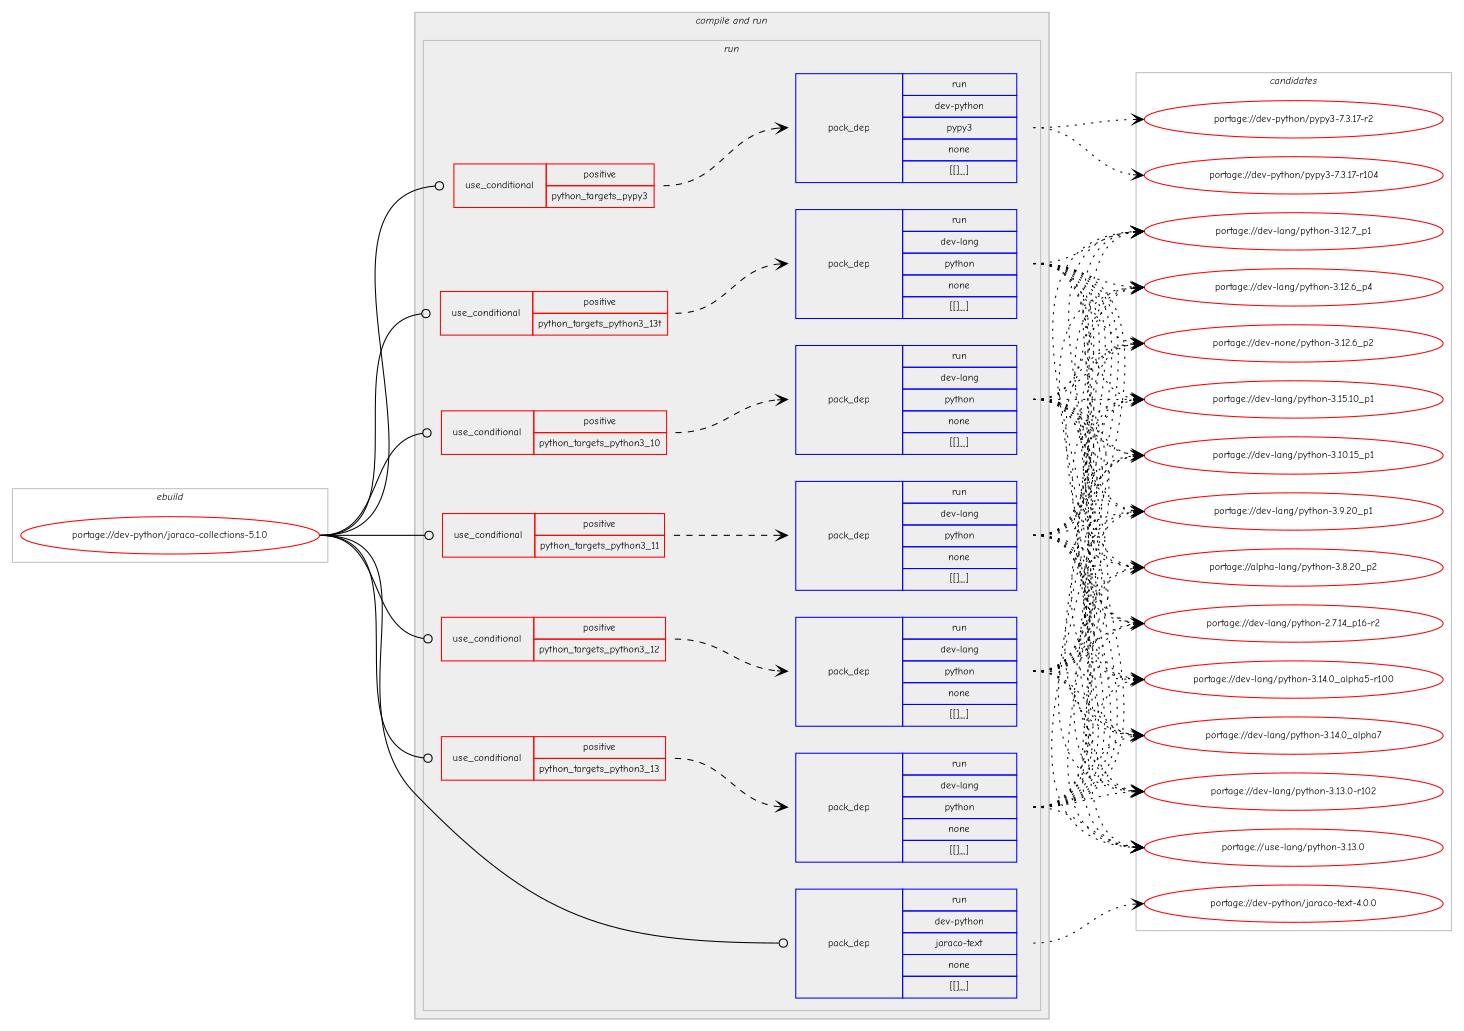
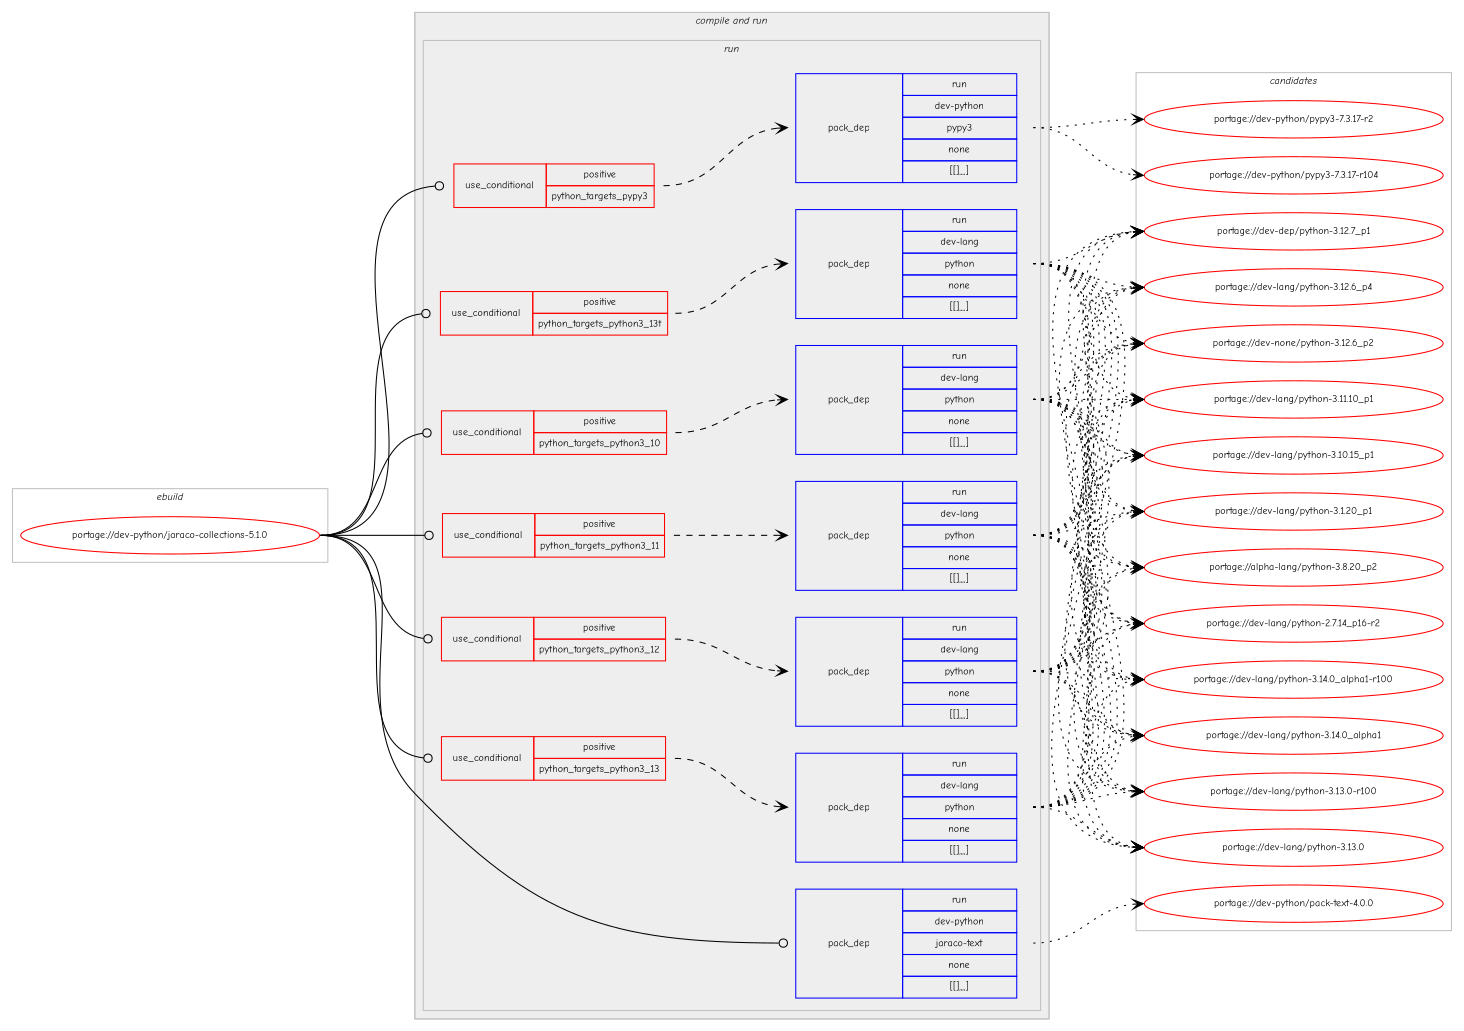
  digraph {
    compound=true
    concentrate=true
    fontname="Comic Neue"
    fontsize=10
    newrank=true
    rankdir=LR
    ranksep=1.5
    node [color=red fontname="Comic Neue" fontsize=10]
    edge [arrowhead=vee fontname="Comic Neue" headport=w style=dotted tailport=e weight=100]
    n1 [label="portage://dev-python/jaraco-collections-5.1.0" width=4]
    n2 [color=blue label=<<TABLE BORDER="0" CELLBORDER="1" CELLSPACING="0" CELLPADDING="4" WIDTH="220"><TR><TD ROWSPAN="6" CELLPADDING="30">pack_dep</TD></TR><TR><TD WIDTH="110">run</TD></TR><TR><TD>dev-python</TD></TR><TR><TD>pypy3</TD></TR><TR><TD>none</TD></TR><TR><TD>[[],,,,]</TD></TR></TABLE>> shape=none]
    n3 [label=<<TABLE BORDER="0" CELLBORDER="1" CELLSPACING="0" CELLPADDING="4"><TR><TD ROWSPAN="3" CELLPADDING="10">use_conditional</TD></TR><TR><TD>positive</TD></TR><TR><TD>python_targets_pypy3</TD></TR></TABLE>> shape=none]
    n4 [color=blue label=<<TABLE BORDER="0" CELLBORDER="1" CELLSPACING="0" CELLPADDING="4" WIDTH="220"><TR><TD ROWSPAN="6" CELLPADDING="30">pack_dep</TD></TR><TR><TD WIDTH="110">run</TD></TR><TR><TD>dev-lang</TD></TR><TR><TD>python</TD></TR><TR><TD>none</TD></TR><TR><TD>[[],,,,]</TD></TR></TABLE>> shape=none]
    n5 [label=<<TABLE BORDER="0" CELLBORDER="1" CELLSPACING="0" CELLPADDING="4"><TR><TD ROWSPAN="3" CELLPADDING="10">use_conditional</TD></TR><TR><TD>positive</TD></TR><TR><TD>python_targets_python3_10</TD></TR></TABLE>> shape=none]
    n6 [color=blue label=<<TABLE BORDER="0" CELLBORDER="1" CELLSPACING="0" CELLPADDING="4" WIDTH="220"><TR><TD ROWSPAN="6" CELLPADDING="30">pack_dep</TD></TR><TR><TD WIDTH="110">run</TD></TR><TR><TD>dev-lang</TD></TR><TR><TD>python</TD></TR><TR><TD>none</TD></TR><TR><TD>[[],,,,]</TD></TR></TABLE>> shape=none]
    n7 [label=<<TABLE BORDER="0" CELLBORDER="1" CELLSPACING="0" CELLPADDING="4"><TR><TD ROWSPAN="3" CELLPADDING="10">use_conditional</TD></TR><TR><TD>positive</TD></TR><TR><TD>python_targets_python3_11</TD></TR></TABLE>> shape=none]
    n8 [color=blue label=<<TABLE BORDER="0" CELLBORDER="1" CELLSPACING="0" CELLPADDING="4" WIDTH="220"><TR><TD ROWSPAN="6" CELLPADDING="30">pack_dep</TD></TR><TR><TD WIDTH="110">run</TD></TR><TR><TD>dev-lang</TD></TR><TR><TD>python</TD></TR><TR><TD>none</TD></TR><TR><TD>[[],,,,]</TD></TR></TABLE>> shape=none]
    n9 [label=<<TABLE BORDER="0" CELLBORDER="1" CELLSPACING="0" CELLPADDING="4"><TR><TD ROWSPAN="3" CELLPADDING="10">use_conditional</TD></TR><TR><TD>positive</TD></TR><TR><TD>python_targets_python3_12</TD></TR></TABLE>> shape=none]
    n10 [color=blue label=<<TABLE BORDER="0" CELLBORDER="1" CELLSPACING="0" CELLPADDING="4" WIDTH="220"><TR><TD ROWSPAN="6" CELLPADDING="30">pack_dep</TD></TR><TR><TD WIDTH="110">run</TD></TR><TR><TD>dev-lang</TD></TR><TR><TD>python</TD></TR><TR><TD>none</TD></TR><TR><TD>[[],,,,]</TD></TR></TABLE>> shape=none]
    n11 [label=<<TABLE BORDER="0" CELLBORDER="1" CELLSPACING="0" CELLPADDING="4"><TR><TD ROWSPAN="3" CELLPADDING="10">use_conditional</TD></TR><TR><TD>positive</TD></TR><TR><TD>python_targets_python3_13</TD></TR></TABLE>> shape=none]
    n12 [color=blue label=<<TABLE BORDER="0" CELLBORDER="1" CELLSPACING="0" CELLPADDING="4" WIDTH="220"><TR><TD ROWSPAN="6" CELLPADDING="30">pack_dep</TD></TR><TR><TD WIDTH="110">run</TD></TR><TR><TD>dev-lang</TD></TR><TR><TD>python</TD></TR><TR><TD>none</TD></TR><TR><TD>[[],,,,]</TD></TR></TABLE>> shape=none]
    n13 [label=<<TABLE BORDER="0" CELLBORDER="1" CELLSPACING="0" CELLPADDING="4"><TR><TD ROWSPAN="3" CELLPADDING="10">use_conditional</TD></TR><TR><TD>positive</TD></TR><TR><TD>python_targets_python3_13t</TD></TR></TABLE>> shape=none]
    n14 [color=blue label=<<TABLE BORDER="0" CELLBORDER="1" CELLSPACING="0" CELLPADDING="4" WIDTH="220"><TR><TD ROWSPAN="6" CELLPADDING="30">pack_dep</TD></TR><TR><TD WIDTH="110">run</TD></TR><TR><TD>dev-python</TD></TR><TR><TD>jaraco-text</TD></TR><TR><TD>none</TD></TR><TR><TD>[[],,,,]</TD></TR></TABLE>> shape=none]
    n15 [label="portage://dev-python/pypy3-7.3.17-r2" width=4]
    n16 [label="portage://dev-python/pypy3-7.3.17-r104" width=4]
-   n17 [label="portage://dev-lang/python-3.14.0_alpha5-r100" width=4]
-   n18 [label="portage://dev-lang/python-3.14.0_alpha7" width=4]
-   n19 [label="portage://dev-lang/python-3.13.0-r102" width=4]
-   n20 [label="portage://use-lang/python-3.13.0" width=4]
-   n21 [label="portage://dev-lang/python-3.12.7_p1" width=4]
+   n17 [label="portage://dev-lang/python-3.14.0_alpha1-r100" width=4]
+   n18 [label="portage://dev-lang/python-3.14.0_alpha1" width=4]
+   n19 [label="portage://dev-lang/python-3.13.0-r100" width=4]
+   n20 [label="portage://dev-lang/python-3.13.0" width=4]
+   n21 [label="portage://dev-dep/python-3.12.7_p1" width=4]
    n22 [label="portage://dev-lang/python-3.12.6_p4" width=4]
    n23 [label="portage://dev-none/python-3.12.6_p2" width=4]
-   n24 [label="portage://dev-lang/python-3.15.10_p1" width=4]
+   n24 [label="portage://dev-lang/python-3.11.10_p1" width=4]
    n25 [label="portage://dev-lang/python-3.10.15_p1" width=4]
-   n26 [label="portage://dev-lang/python-3.9.20_p1" width=4]
+   n26 [label="portage://dev-lang/python-3.1.20_p1" width=4]
    n27 [label="portage://alpha-lang/python-3.8.20_p2" width=4]
    n28 [label="portage://dev-lang/python-2.7.14_p16-r2" width=4]
-   n29 [label="portage://dev-python/jaraco-text-4.0.0" width=4]
+   n29 [label="portage://dev-python/pack-text-4.0.0" width=4]
    subgraph cluster_1 {
      color=gray
      label=<<i>ebuild</i>>
      n1
    }
    subgraph cluster_2 {
      color=gray
      label=<<i>dependencies</i>>
      subgraph cluster_3 {
        color=gray
        fillcolor="#eeeeee"
        label=<<i>compile</i>>
        style=filled
      }
      subgraph cluster_4 {
        color=gray
        fillcolor="#eeeeee"
        label=<<i>compile and run</i>>
        style=filled
      }
      subgraph cluster_5 {
        color=gray
        fillcolor="#eeeeee"
        label=<<i>run</i>>
        style=filled
        subgraph sub_6 {
          color=gray
          fillcolor="#eeeeee"
          label=<<i>run</i>>
          style=filled
          n3
          subgraph sub_7 {
            color=gray
            fillcolor="#eeeeee"
            label=<<i>run</i>>
            style=filled
            n2
          }
        }
        subgraph sub_8 {
          color=gray
          fillcolor="#eeeeee"
          label=<<i>run</i>>
          style=filled
          n5
          subgraph sub_9 {
            color=gray
            fillcolor="#eeeeee"
            label=<<i>run</i>>
            style=filled
            n4
          }
        }
        subgraph sub_10 {
          color=gray
          fillcolor="#eeeeee"
          label=<<i>run</i>>
          style=filled
          n7
          subgraph sub_11 {
            color=gray
            fillcolor="#eeeeee"
            label=<<i>run</i>>
            style=filled
            n6
          }
        }
        subgraph sub_12 {
          color=gray
          fillcolor="#eeeeee"
          label=<<i>run</i>>
          style=filled
          n9
          subgraph sub_13 {
            color=gray
            fillcolor="#eeeeee"
            label=<<i>run</i>>
            style=filled
            n8
          }
        }
        subgraph sub_14 {
          color=gray
          fillcolor="#eeeeee"
          label=<<i>run</i>>
          style=filled
          n11
          subgraph sub_15 {
            color=gray
            fillcolor="#eeeeee"
            label=<<i>run</i>>
            style=filled
            n10
          }
        }
        subgraph sub_16 {
          color=gray
          fillcolor="#eeeeee"
          label=<<i>run</i>>
          style=filled
          n13
          subgraph sub_17 {
            color=gray
            fillcolor="#eeeeee"
            label=<<i>run</i>>
            style=filled
            n12
          }
        }
        subgraph sub_18 {
          color=gray
          fillcolor="#eeeeee"
          label=<<i>run</i>>
          style=filled
          n14
        }
      }
    }
    subgraph cluster_19 {
      color=gray
      label=<<i>candidates</i>>
      rank=same
      subgraph sub_20 {
        color=black
        label=<<i>candidates</i>>
        nodesep=1
        rank=same
        n15
        n16
      }
      subgraph sub_21 {
        color=black
        label=<<i>candidates</i>>
        nodesep=1
        rank=same
        n17
        n18
        n19
        n20
        n21
        n22
        n23
        n24
        n25
        n26
        n27
        n28
      }
      subgraph sub_22 {
        color=black
        label=<<i>candidates</i>>
        nodesep=1
        rank=same
        n17
        n18
        n19
        n20
        n21
        n22
        n23
        n24
        n25
        n26
        n27
        n28
      }
      subgraph sub_23 {
        color=black
        label=<<i>candidates</i>>
        nodesep=1
        rank=same
        n17
        n18
        n19
        n20
        n21
        n22
        n23
        n24
        n25
        n26
        n27
        n28
      }
      subgraph sub_24 {
        color=black
        label=<<i>candidates</i>>
        nodesep=1
        rank=same
        n17
        n18
        n19
        n20
        n21
        n22
        n23
        n24
        n25
        n26
        n27
        n28
      }
      subgraph sub_25 {
        color=black
        label=<<i>candidates</i>>
        nodesep=1
        rank=same
        n17
        n18
        n19
        n20
        n21
        n22
        n23
        n24
        n25
        n26
        n27
        n28
      }
      subgraph sub_26 {
        color=black
        label=<<i>candidates</i>>
        nodesep=1
        rank=same
        n29
      }
    }
    n1 -> n3 [arrowhead=odot style=solid weight=20]
    n1 -> n5 [arrowhead=odot style=solid weight=20]
    n1 -> n7 [arrowhead=odot style=solid weight=20]
    n1 -> n9 [arrowhead=odot style=solid weight=20]
    n1 -> n11 [arrowhead=odot style=solid weight=20]
    n1 -> n13 [arrowhead=odot style=solid weight=20]
    n1 -> n14 [arrowhead=odot style=solid weight=20]
    n2 -> n15
    n2 -> n16
    n3 -> n2 [style=dashed weight=20]
    n4 -> n17
    n4 -> n18
    n4 -> n19
    n4 -> n20
    n4 -> n21
    n4 -> n22
    n4 -> n23
    n4 -> n24
    n4 -> n25
    n4 -> n26
    n4 -> n27
    n4 -> n28
    n5 -> n4 [style=dashed weight=20]
    n6 -> n17
    n6 -> n18
    n6 -> n19
    n6 -> n20
    n6 -> n21
    n6 -> n22
    n6 -> n23
    n6 -> n24
    n6 -> n25
    n6 -> n26
    n6 -> n27
    n6 -> n28
    n7 -> n6 [style=dashed weight=20]
    n8 -> n17
    n8 -> n18
    n8 -> n19
    n8 -> n20
    n8 -> n21
    n8 -> n22
    n8 -> n23
    n8 -> n24
    n8 -> n25
    n8 -> n26
    n8 -> n27
    n8 -> n28
    n9 -> n8 [style=dashed weight=20]
    n10 -> n17
    n10 -> n18
    n10 -> n19
    n10 -> n20
    n10 -> n21
    n10 -> n22
    n10 -> n23
    n10 -> n24
    n10 -> n25
    n10 -> n26
    n10 -> n27
    n10 -> n28
    n11 -> n10 [style=dashed weight=20]
    n12 -> n17
    n12 -> n18
    n12 -> n19
    n12 -> n20
    n12 -> n21
    n12 -> n22
    n12 -> n23
    n12 -> n24
    n12 -> n25
    n12 -> n26
    n12 -> n27
    n12 -> n28
    n13 -> n12 [style=dashed weight=20]
    n14 -> n29
  }
